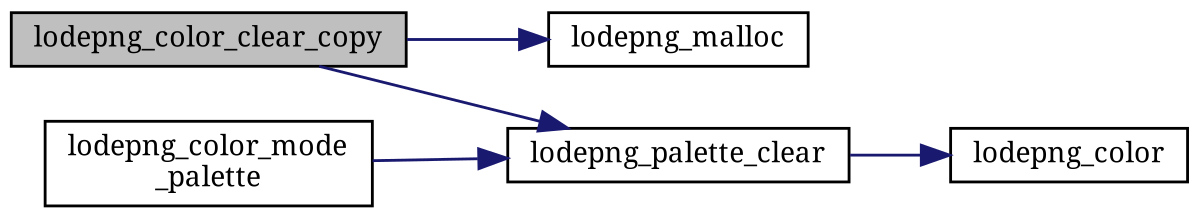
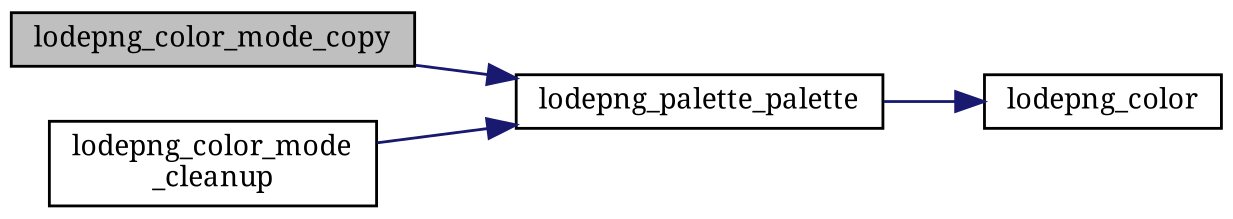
  digraph {
    fontname="Noto Serif"
    rankdir=LR
    node [color=black fillcolor=white fontname="Noto Serif" fontsize=10 shape=record style=filled]
    edge [color=midnightblue fontname="Noto Serif" fontsize=10 labelfontname=Helvetica labelfontsize=10 style=solid]
-   n1 [fillcolor=grey75 fontcolor=black height=0.2 label=lodepng_color_clear_copy width=0.4]
-   n2 [height=0.2 label=lodepng_malloc width=0.4]
-   n3 [height=0.2 label=lodepng_palette_clear width=0.4]
-   n4 [height=0.2 label="lodepng_color_mode\l_palette" width=0.4]
+   n1 [fillcolor=grey75 fontcolor=black height=0.2 label=lodepng_color_mode_copy width=0.4]
+   n3 [height=0.2 label=lodepng_palette_palette width=0.4]
+   n4 [height=0.2 label="lodepng_color_mode\l_cleanup" width=0.4]
    n5 [height=0.2 label=lodepng_color width=0.4]
-   n1 -> n2
    n1 -> n3
    n3 -> n5
    n4 -> n3
  }
